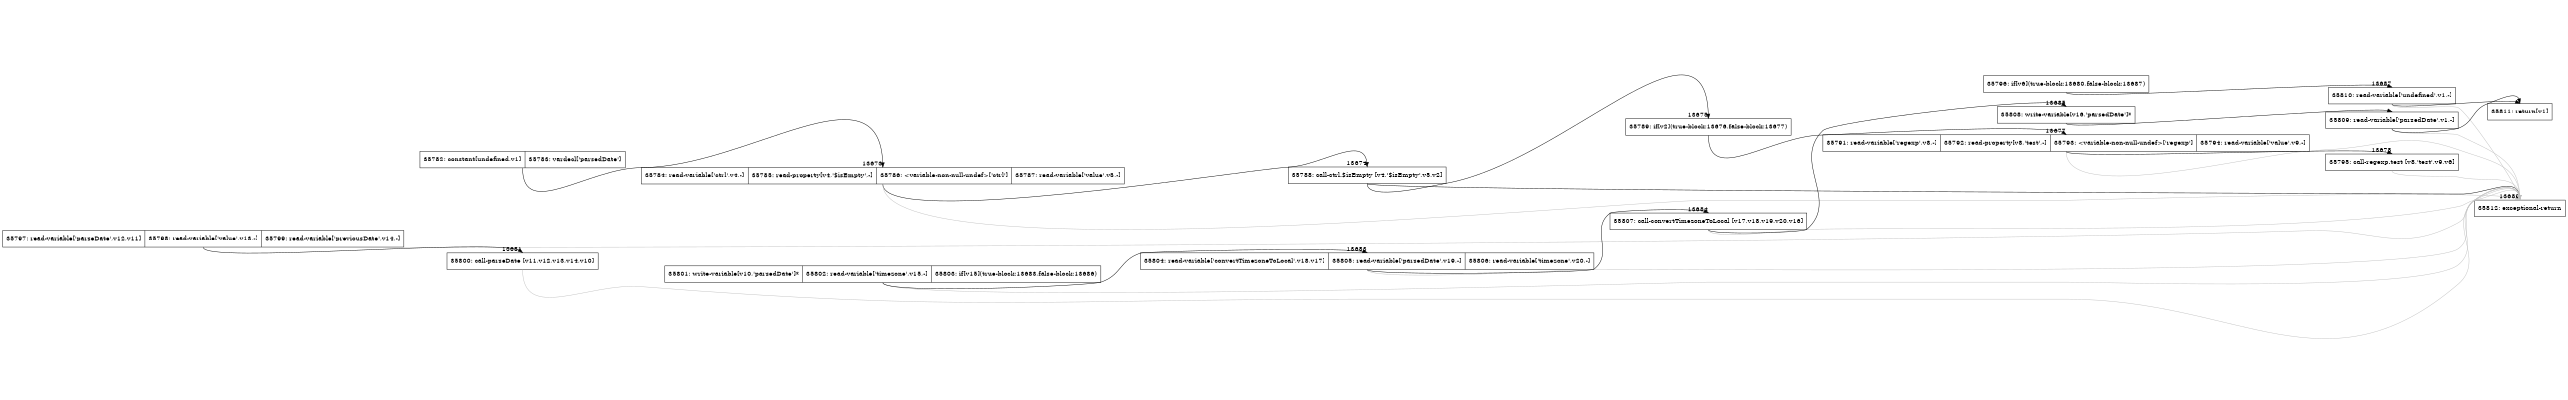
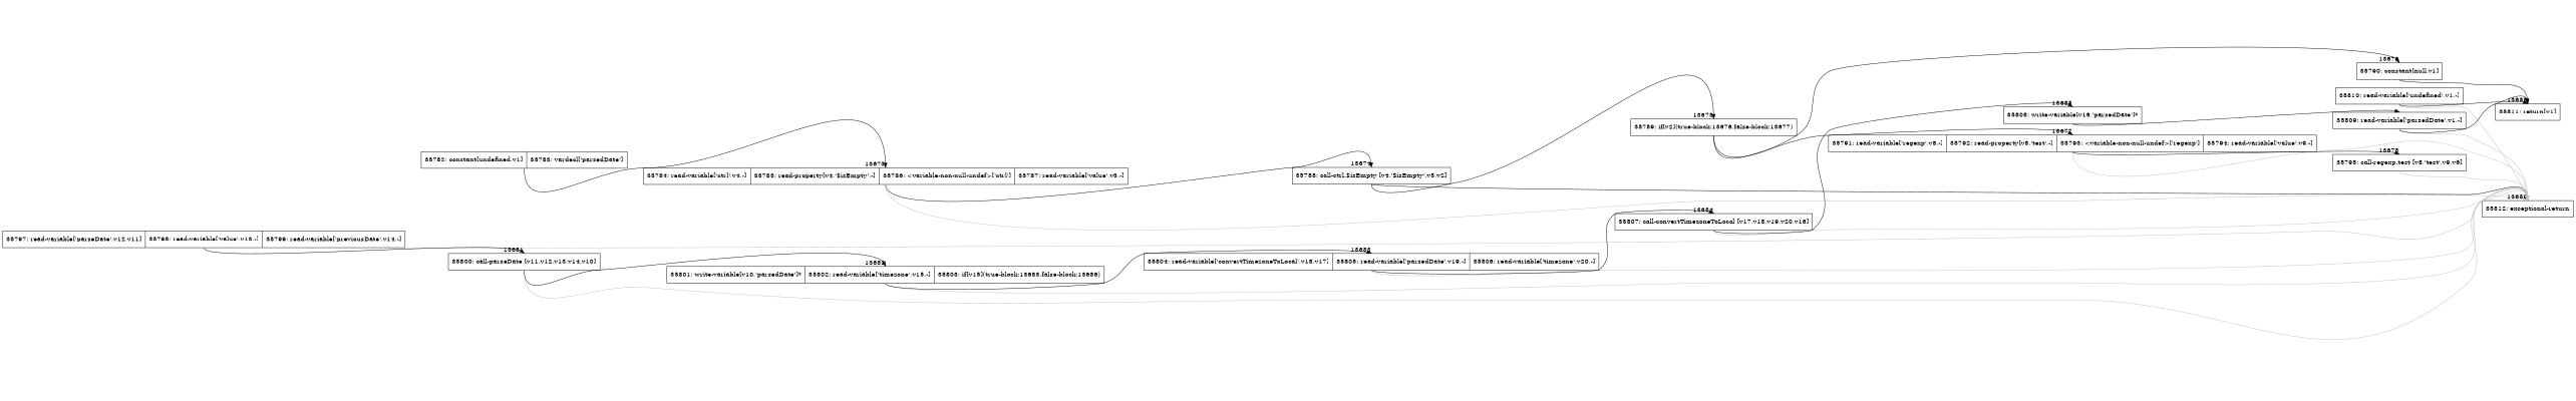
  digraph {
    rankdir=LR
    node [shape=record]
    edge [headport=n tailport=s]
    n1 [label="{35782: constant[undefined,v1]|35783: vardecl['parsedDate']}"]
    n2 [label="{35784: read-variable['ctrl',v4,-]|35785: read-property[v4,'$isEmpty',-]|35786: \<variable-non-null-undef\>['ctrl']|35787: read-variable['value',v5,-]}"]
    n3 [label="{35788: call-ctrl.$isEmpty [v4,'$isEmpty',v5,v2]}"]
    n4 [label="{35812: exceptional-return}"]
    n5 [label="{35789: if[v2](true-block:13676,false-block:13677)}"]
+   n6 [label="{35790: constant[null,v1]}"]
    n7 [label="{35791: read-variable['regexp',v8,-]|35792: read-property[v8,'test',-]|35793: \<variable-non-null-undef\>['regexp']|35794: read-variable['value',v9,-]}"]
    n8 [label="{35811: return[v1]}"]
    n9 [label="{35795: call-regexp.test [v8,'test',v9,v6]}"]
-   n10 [label="{35796: if[v6](true-block:13680,false-block:13687)}"]
    n11 [label="{35810: read-variable['undefined',v1,-]}"]
    n12 [label="{35797: read-variable['parseDate',v12,v11]|35798: read-variable['value',v13,-]|35799: read-variable['previousDate',v14,-]}"]
    n13 [label="{35800: call-parseDate [v11,v12,v13,v14,v10]}"]
    n14 [label="{35801: write-variable[v10,'parsedDate']*|35802: read-variable['timezone',v15,-]|35803: if[v15](true-block:13683,false-block:13686)}"]
    n15 [label="{35804: read-variable['convertTimezoneToLocal',v18,v17]|35805: read-variable['parsedDate',v19,-]|35806: read-variable['timezone',v20,-]}"]
    n16 [label="{35807: call-convertTimezoneToLocal [v17,v18,v19,v20,v16]}"]
    n17 [label="{35809: read-variable['parsedDate',v1,-]}"]
    n18 [label="{35808: write-variable[v16,'parsedDate']*}"]
    n1 -> n2 [headlabel="      13673"]
    n2 -> n3 [headlabel="      13674"]
    n2 -> n4 [color=gray headlabel="      13689"]
    n3 -> n4 [color=black]
    n3 -> n5 [headlabel="      13675"]
+   n5 -> n6 [headlabel="      13676"]
    n5 -> n7 [headlabel="      13677"]
+   n6 -> n8 [headlabel="      13688"]
    n7 -> n4 [color=gray]
    n7 -> n9 [headlabel="      13678"]
    n9 -> n4 [color=gray]
-   n10 -> n11 [headlabel="      13687"]
    n11 -> n4 [color=gray]
    n11 -> n8
    n12 -> n4 [color=gray]
    n12 -> n13 [headlabel="      13681"]
    n13 -> n4 [color=gray]
+   n13 -> n14 [headlabel="      13682"]
    n14 -> n4 [color=gray]
    n14 -> n15 [headlabel="      13683"]
    n15 -> n4 [color=gray]
    n15 -> n16 [headlabel="      13684"]
    n16 -> n4 [color=gray]
    n16 -> n18 [headlabel="      13685"]
    n17 -> n4 [color=gray]
    n17 -> n8
    n18 -> n17
  }
